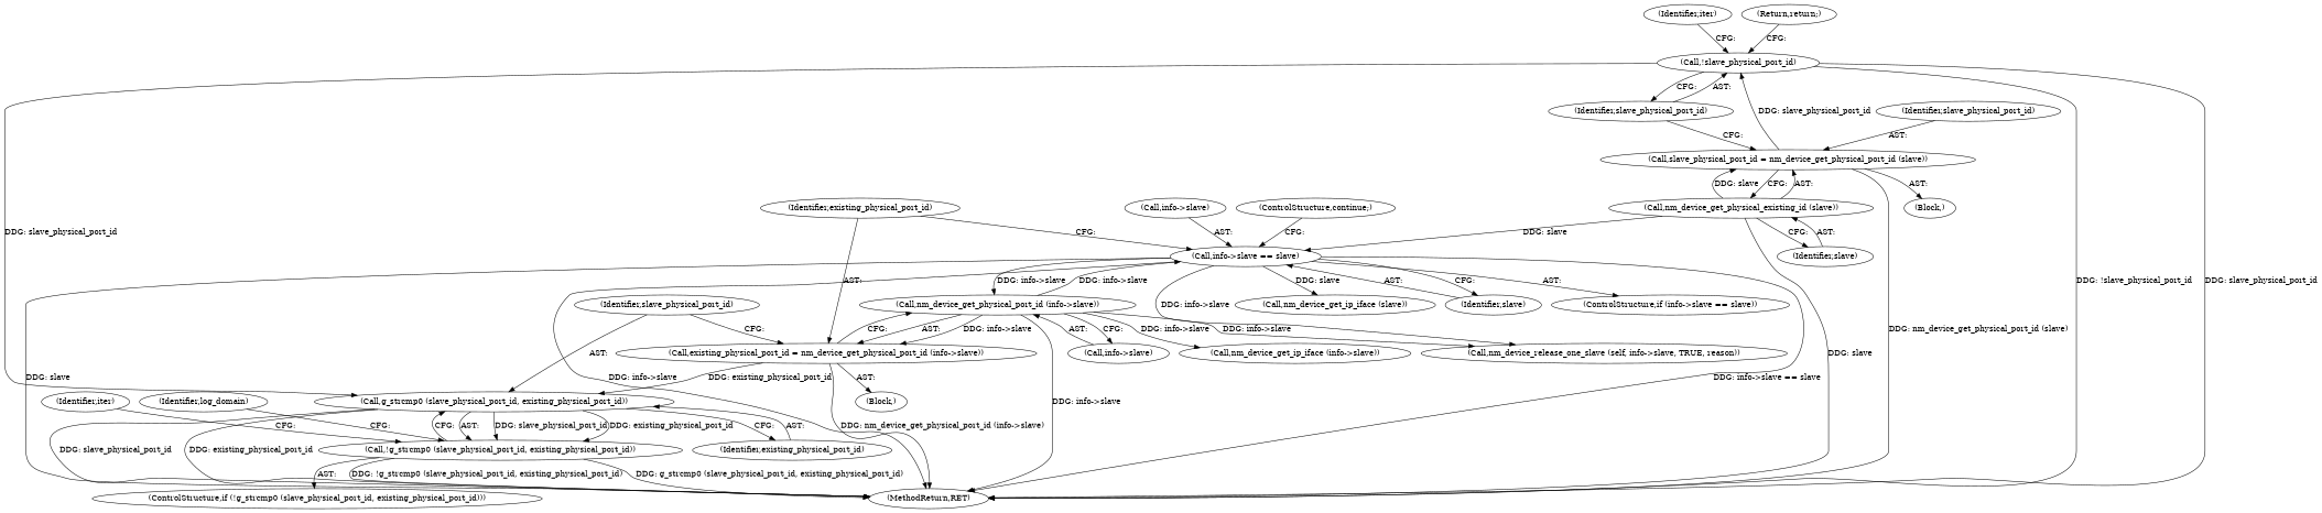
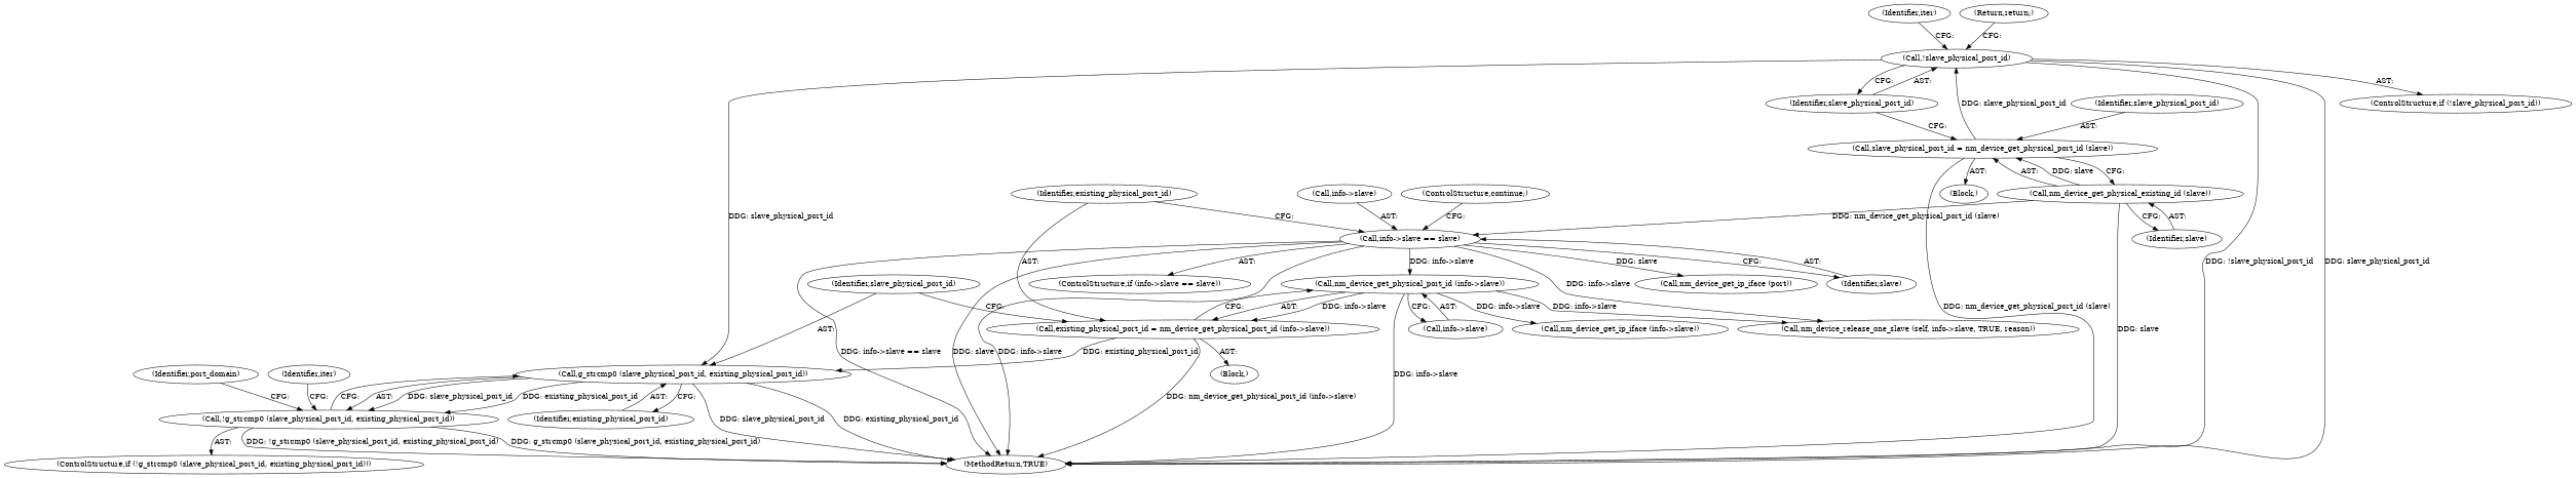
  digraph {
    n1 [label="(Call,g_strcmp0 (slave_physical_port_id, existing_physical_port_id))"]
    n2 [label="(Call,!g_strcmp0 (slave_physical_port_id, existing_physical_port_id))"]
    n3 [label="(Identifier,existing_physical_port_id)"]
-   n4 [label="(MethodReturn,RET)"]
+   n4 [label="(MethodReturn,TRUE)"]
    n5 [label="(ControlStructure,if (!g_strcmp0 (slave_physical_port_id, existing_physical_port_id)))"]
    n6 [label="(Call,!slave_physical_port_id)"]
+   n7 [label="(ControlStructure,if (!slave_physical_port_id))"]
    n8 [label="(Identifier,slave_physical_port_id)"]
    n9 [label="(Call,slave_physical_port_id = nm_device_get_physical_port_id (slave))"]
    n10 [label="(Call,nm_device_get_physical_existing_id (slave))"]
    n11 [label="(Block,)"]
    n12 [label="(Call,info->slave == slave)"]
    n13 [label="(Identifier,slave)"]
    n14 [label="(Call,nm_device_get_physical_port_id (info->slave))"]
    n15 [label="(Call,nm_device_release_one_slave (self, info->slave, TRUE, reason))"]
-   n16 [label="(Call,nm_device_get_ip_iface (slave))"]
+   n16 [label="(Call,nm_device_get_ip_iface (port))"]
    n17 [label="(Identifier,slave)"]
    n18 [label="(ControlStructure,if (info->slave == slave))"]
    n19 [label="(Call,existing_physical_port_id = nm_device_get_physical_port_id (info->slave))"]
    n20 [label="(Block,)"]
    n21 [label="(Call,info->slave)"]
    n22 [label="(Call,nm_device_get_ip_iface (info->slave))"]
    n23 [label="(Identifier,iter)"]
    n24 [label="(Identifier,slave_physical_port_id)"]
    n25 [label="(Identifier,existing_physical_port_id)"]
    n26 [label="(Identifier,iter)"]
    n27 [label="(Return,return;)"]
    n28 [label="(Call,info->slave)"]
-   n29 [label="(Identifier,log_domain)"]
+   n29 [label="(Identifier,port_domain)"]
    n30 [label="(ControlStructure,continue;)"]
    n31 [label="(Identifier,slave_physical_port_id)"]
    n1 -> n2 [label="AST: "]
    n1 -> n2 [label="DDG: slave_physical_port_id"]
    n1 -> n2 [label="DDG: existing_physical_port_id"]
    n1 -> n3 [label="CFG: "]
    n1 -> n4 [label="DDG: slave_physical_port_id"]
    n1 -> n4 [label="DDG: existing_physical_port_id"]
    n2 -> n1 [label="CFG: "]
    n2 -> n4 [label="DDG: !g_strcmp0 (slave_physical_port_id, existing_physical_port_id)"]
    n2 -> n4 [label="DDG: g_strcmp0 (slave_physical_port_id, existing_physical_port_id)"]
    n2 -> n5 [label="AST: "]
    n3 -> n1 [label="AST: "]
    n6 -> n1 [label="DDG: slave_physical_port_id"]
    n6 -> n4 [label="DDG: !slave_physical_port_id"]
    n6 -> n4 [label="DDG: slave_physical_port_id"]
+   n6 -> n7 [label="AST: "]
    n6 -> n8 [label="CFG: "]
    n8 -> n6 [label="AST: "]
    n8 -> n9 [label="CFG: "]
    n9 -> n4 [label="DDG: nm_device_get_physical_port_id (slave)"]
    n9 -> n6 [label="DDG: slave_physical_port_id"]
    n9 -> n10 [label="CFG: "]
    n9 -> n11 [label="AST: "]
    n10 -> n4 [label="DDG: slave"]
    n10 -> n9 [label="AST: "]
    n10 -> n9 [label="DDG: slave"]
-   n10 -> n12 [label="DDG: slave"]
+   n10 -> n12 [label="DDG: nm_device_get_physical_port_id (slave)"]
    n10 -> n13 [label="CFG: "]
    n12 -> n4 [label="DDG: info->slave == slave"]
    n12 -> n4 [label="DDG: slave"]
    n12 -> n4 [label="DDG: info->slave"]
    n12 -> n14 [label="DDG: info->slave"]
    n12 -> n15 [label="DDG: info->slave"]
    n12 -> n16 [label="DDG: slave"]
    n12 -> n17 [label="CFG: "]
    n12 -> n18 [label="AST: "]
    n13 -> n10 [label="AST: "]
    n14 -> n4 [label="DDG: info->slave"]
-   n14 -> n12 [label="DDG: info->slave"]
    n14 -> n15 [label="DDG: info->slave"]
    n14 -> n19 [label="AST: "]
    n14 -> n19 [label="DDG: info->slave"]
    n14 -> n21 [label="CFG: "]
    n14 -> n22 [label="DDG: info->slave"]
    n17 -> n12 [label="AST: "]
    n19 -> n1 [label="DDG: existing_physical_port_id"]
    n19 -> n4 [label="DDG: nm_device_get_physical_port_id (info->slave)"]
    n19 -> n14 [label="CFG: "]
    n19 -> n20 [label="AST: "]
    n21 -> n14 [label="AST: "]
    n23 -> n6 [label="CFG: "]
    n24 -> n9 [label="AST: "]
    n25 -> n12 [label="CFG: "]
    n25 -> n19 [label="AST: "]
    n26 -> n2 [label="CFG: "]
    n27 -> n6 [label="CFG: "]
    n28 -> n12 [label="AST: "]
    n29 -> n2 [label="CFG: "]
    n30 -> n12 [label="CFG: "]
    n31 -> n1 [label="AST: "]
    n31 -> n19 [label="CFG: "]
  }
